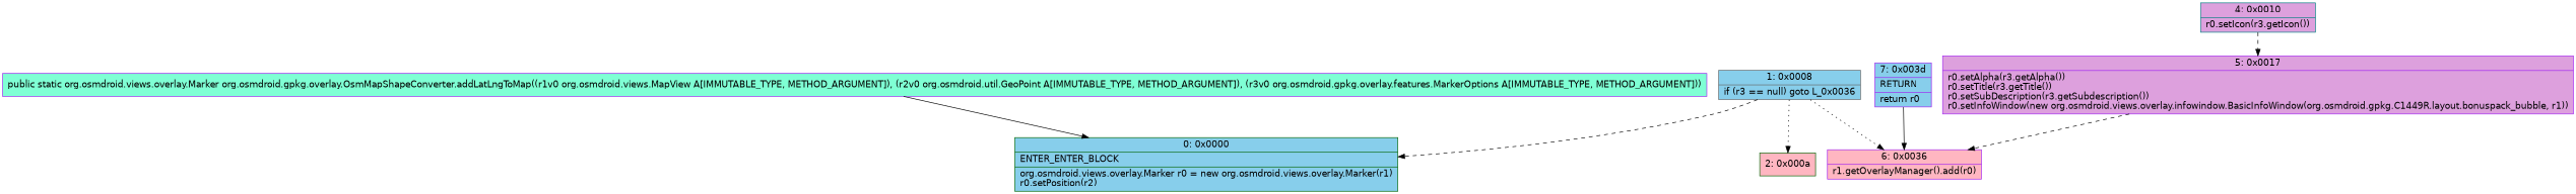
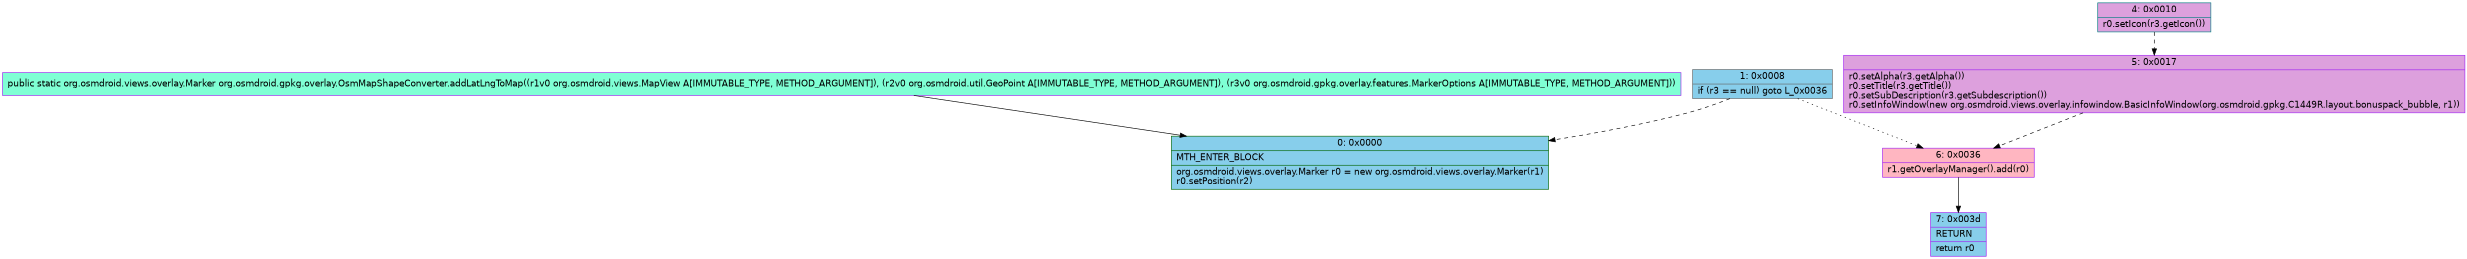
  digraph {
    fontname="DejaVu Sans"
    node [color=purple fillcolor=skyblue fontname="DejaVu Sans" shape=record style=filled]
    edge [fontname="DejaVu Sans" style=dashed]
-   n1 [color=darkgreen label="{0\:\ 0x0000|ENTER_ENTER_BLOCK\l|org.osmdroid.views.overlay.Marker r0 = new org.osmdroid.views.overlay.Marker(r1)\lr0.setPosition(r2)\l}"]
+   n1 [color=darkgreen label="{0\:\ 0x0000|MTH_ENTER_BLOCK\l|org.osmdroid.views.overlay.Marker r0 = new org.osmdroid.views.overlay.Marker(r1)\lr0.setPosition(r2)\l}"]
    n2 [color=gray40 label="{1\:\ 0x0008|if (r3 == null) goto L_0x0036\l}"]
-   n3 [color=darkgreen fillcolor=lightpink label="{2\:\ 0x000a}"]
    n4 [fillcolor=lightpink label="{6\:\ 0x0036|r1.getOverlayManager().add(r0)\l}"]
    n5 [label="{7\:\ 0x003d|RETURN\l|return r0\l}"]
    n6 [color=teal fillcolor=plum label="{4\:\ 0x0010|r0.setIcon(r3.getIcon())\l}"]
    n7 [fillcolor=plum label="{5\:\ 0x0017|r0.setAlpha(r3.getAlpha())\lr0.setTitle(r3.getTitle())\lr0.setSubDescription(r3.getSubdescription())\lr0.setInfoWindow(new org.osmdroid.views.overlay.infowindow.BasicInfoWindow(org.osmdroid.gpkg.C1449R.layout.bonuspack_bubble, r1))\l}"]
    n8 [fillcolor=aquamarine label="{public static org.osmdroid.views.overlay.Marker org.osmdroid.gpkg.overlay.OsmMapShapeConverter.addLatLngToMap((r1v0 org.osmdroid.views.MapView A[IMMUTABLE_TYPE, METHOD_ARGUMENT]), (r2v0 org.osmdroid.util.GeoPoint A[IMMUTABLE_TYPE, METHOD_ARGUMENT]), (r3v0 org.osmdroid.gpkg.overlay.features.MarkerOptions A[IMMUTABLE_TYPE, METHOD_ARGUMENT])) }"]
    n2 -> n1
-   n2 -> n3 [style=dotted]
    n2 -> n4 [style=dotted]
-   n5 -> n4 [style=solid]
+   n4 -> n5 [style=solid]
    n6 -> n7
    n7 -> n4
    n8 -> n1 [style=solid]
  }
